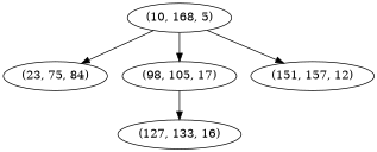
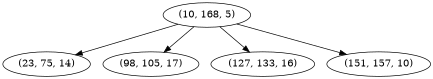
  digraph {
    "(10, 168, 5)"
-   "(23, 75, 14)" [label="(23, 75, 84)"]
+   "(23, 75, 14)"
    "(98, 105, 17)"
    "(127, 133, 16)"
-   "(151, 157, 12)"
+   "(151, 157, 12)" [label="(151, 157, 10)"]
    "(10, 168, 5)" -> "(23, 75, 14)"
    "(10, 168, 5)" -> "(98, 105, 17)"
-   "(98, 105, 17)" -> "(127, 133, 16)"
+   "(10, 168, 5)" -> "(127, 133, 16)"
    "(10, 168, 5)" -> "(151, 157, 12)"
  }
